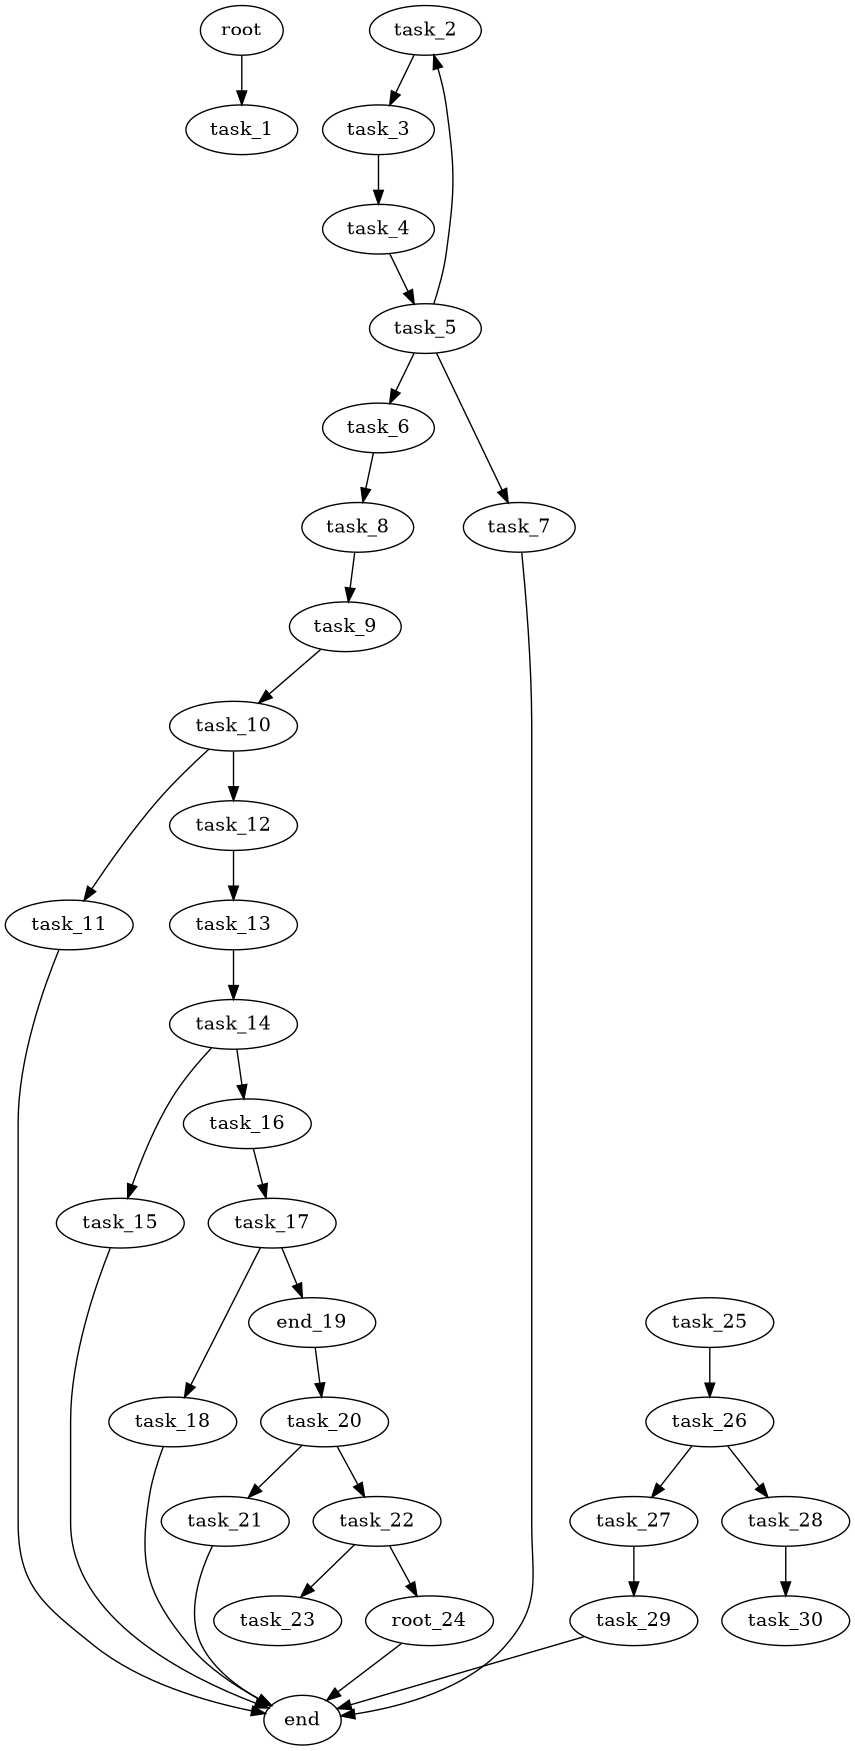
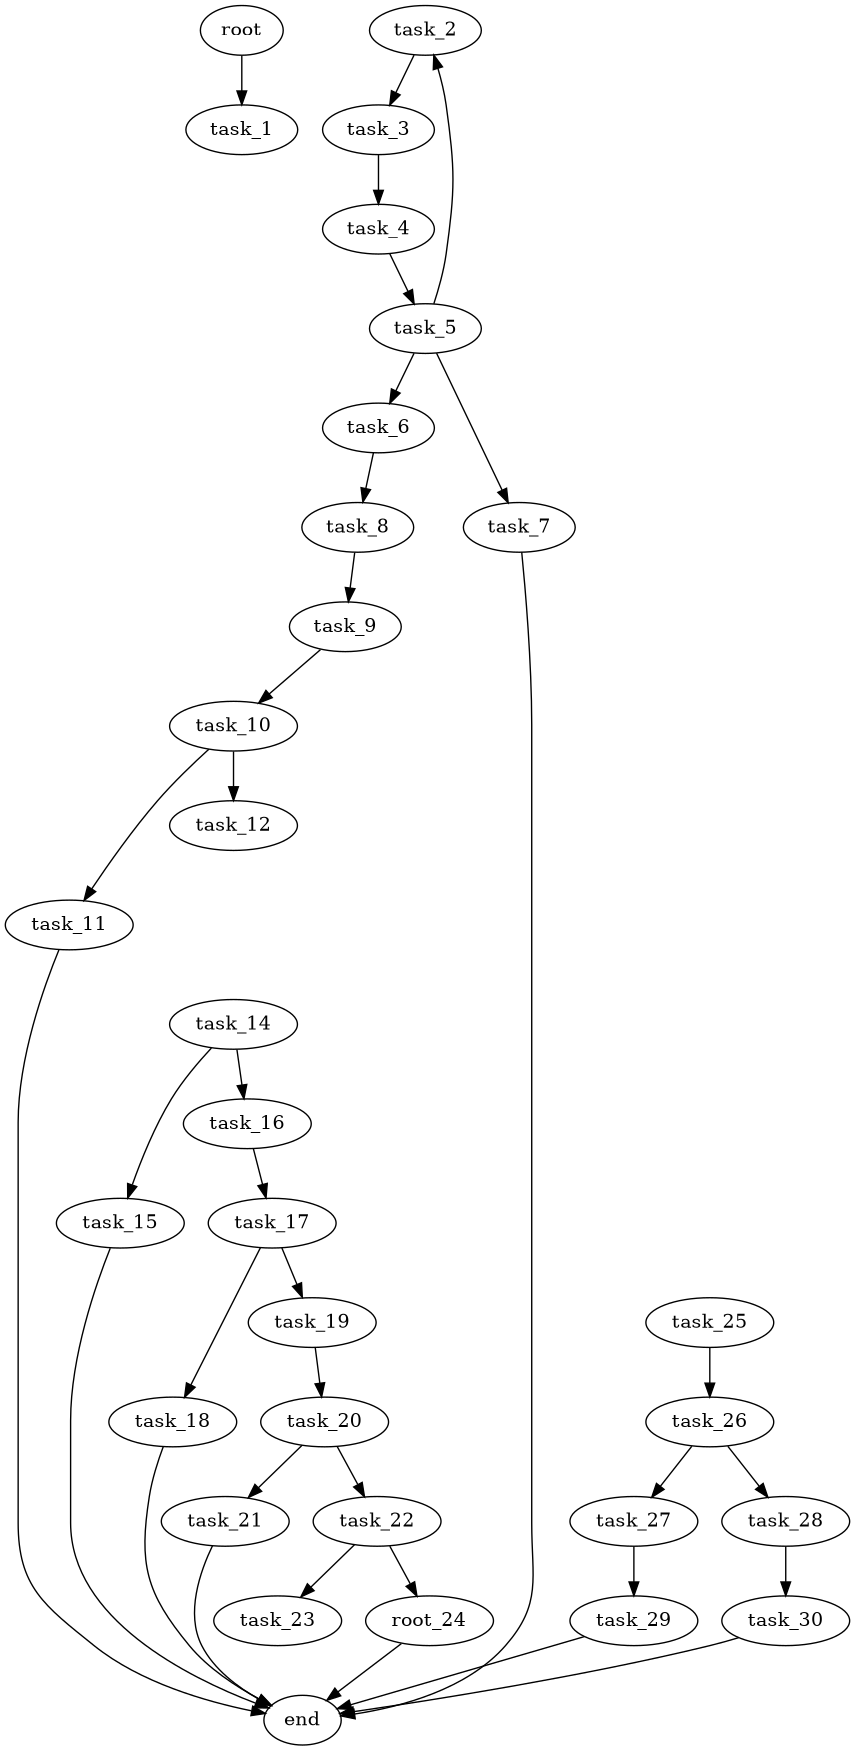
  digraph {
    root
    task_1
    task_2
    task_3
    task_4
    task_5
    task_6
    task_7
    task_8
    end
    task_9
    task_10
    task_11
    task_12
-   task_13
    task_14
    task_15
    task_16
    task_17
    task_18
-   task_19 [label=end_19]
+   task_19
    task_20
    task_21
    task_22
    task_23
    n26 [label=root_24]
    task_25
    task_26
    task_27
    task_28
    task_29
    task_30
    root -> task_1
    task_2 -> task_3
    task_3 -> task_4
    task_4 -> task_5
    task_5 -> task_2
    task_5 -> task_6
    task_5 -> task_7
    task_6 -> task_8
    task_7 -> end
    task_8 -> task_9
    task_9 -> task_10
    task_10 -> task_11
    task_10 -> task_12
    task_11 -> end
-   task_12 -> task_13
-   task_13 -> task_14
    task_14 -> task_15
    task_14 -> task_16
    task_15 -> end
    task_16 -> task_17
    task_17 -> task_18
    task_17 -> task_19
    task_18 -> end
    task_19 -> task_20
    task_20 -> task_21
    task_20 -> task_22
    task_21 -> end
    task_22 -> task_23
    task_22 -> n26
    n26 -> end
    task_25 -> task_26
    task_26 -> task_27
    task_26 -> task_28
    task_27 -> task_29
    task_28 -> task_30
    task_29 -> end
+   task_30 -> end
  }
